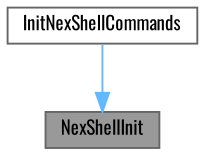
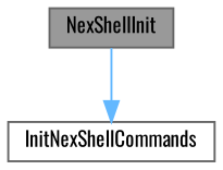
  digraph {
    rankdir=TB
    fontname=Oswald
    node [fontname=Oswald fontsize=10 shape=box style=filled]
    n1 [color=gray40 fillcolor=grey60 fontcolor=black height=0.2 label=NexShellInit width=0.4]
    n2 [color=grey40 fillcolor=white height=0.2 label=InitNexShellCommands width=0.4]
-   n2 -> n1 [color=steelblue1 fontname=Oswald fontsize=10 labelfontname=Helvetica labelfontsize=10 style=solid]
+   n1 -> n2 [color=steelblue1 fontname=Oswald fontsize=10 labelfontname=Helvetica labelfontsize=10 style=solid]
  }
